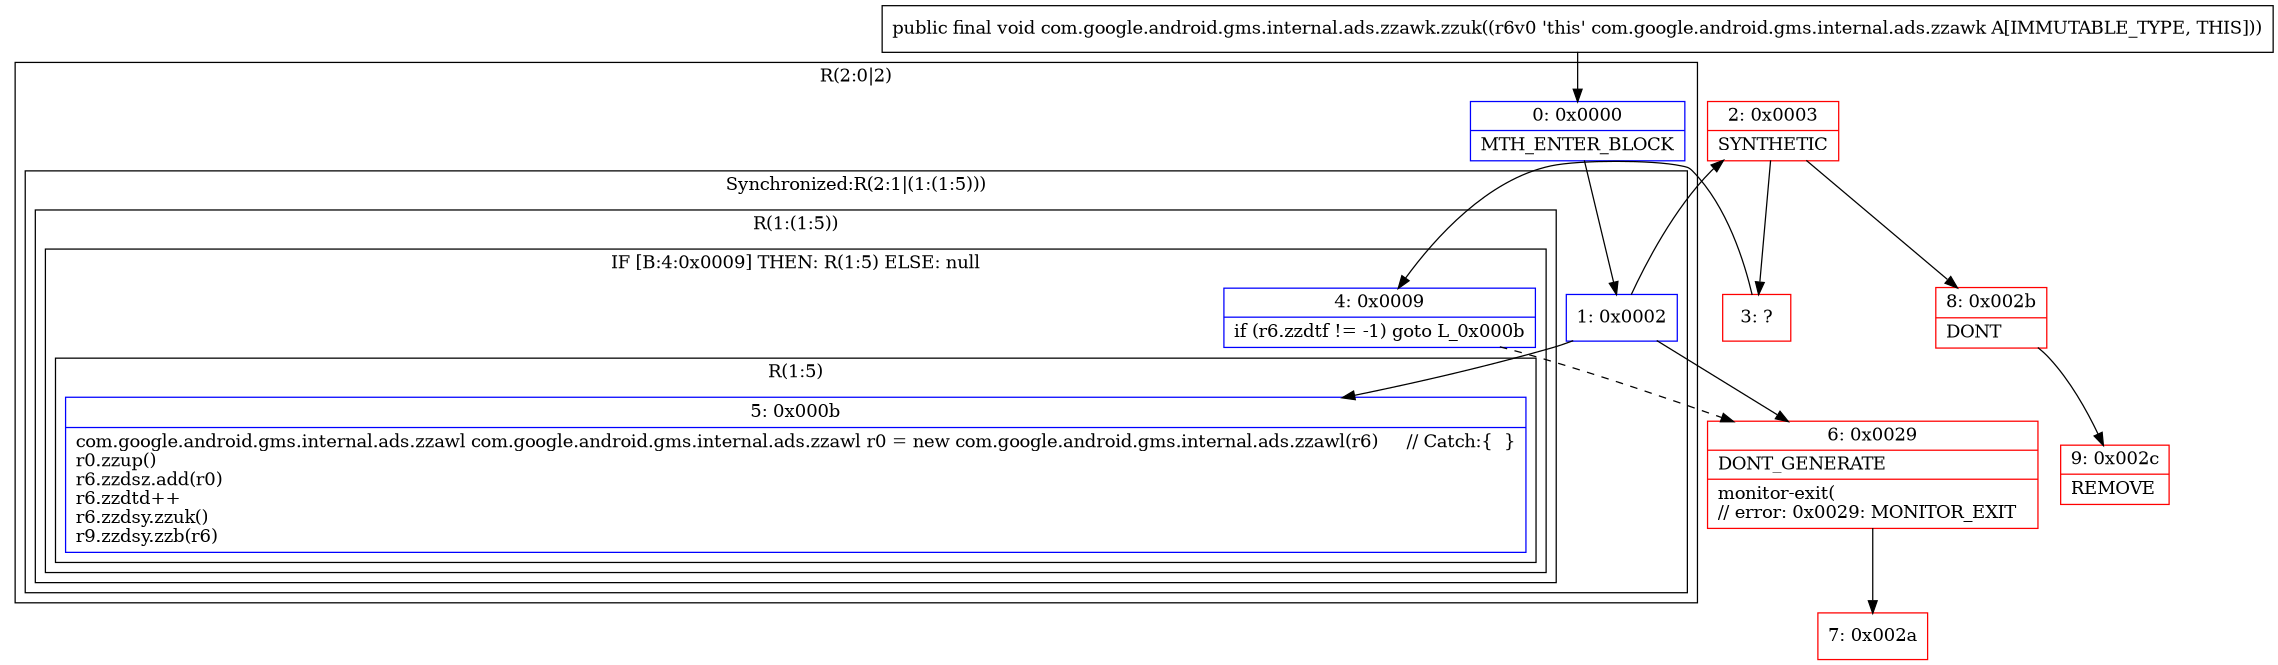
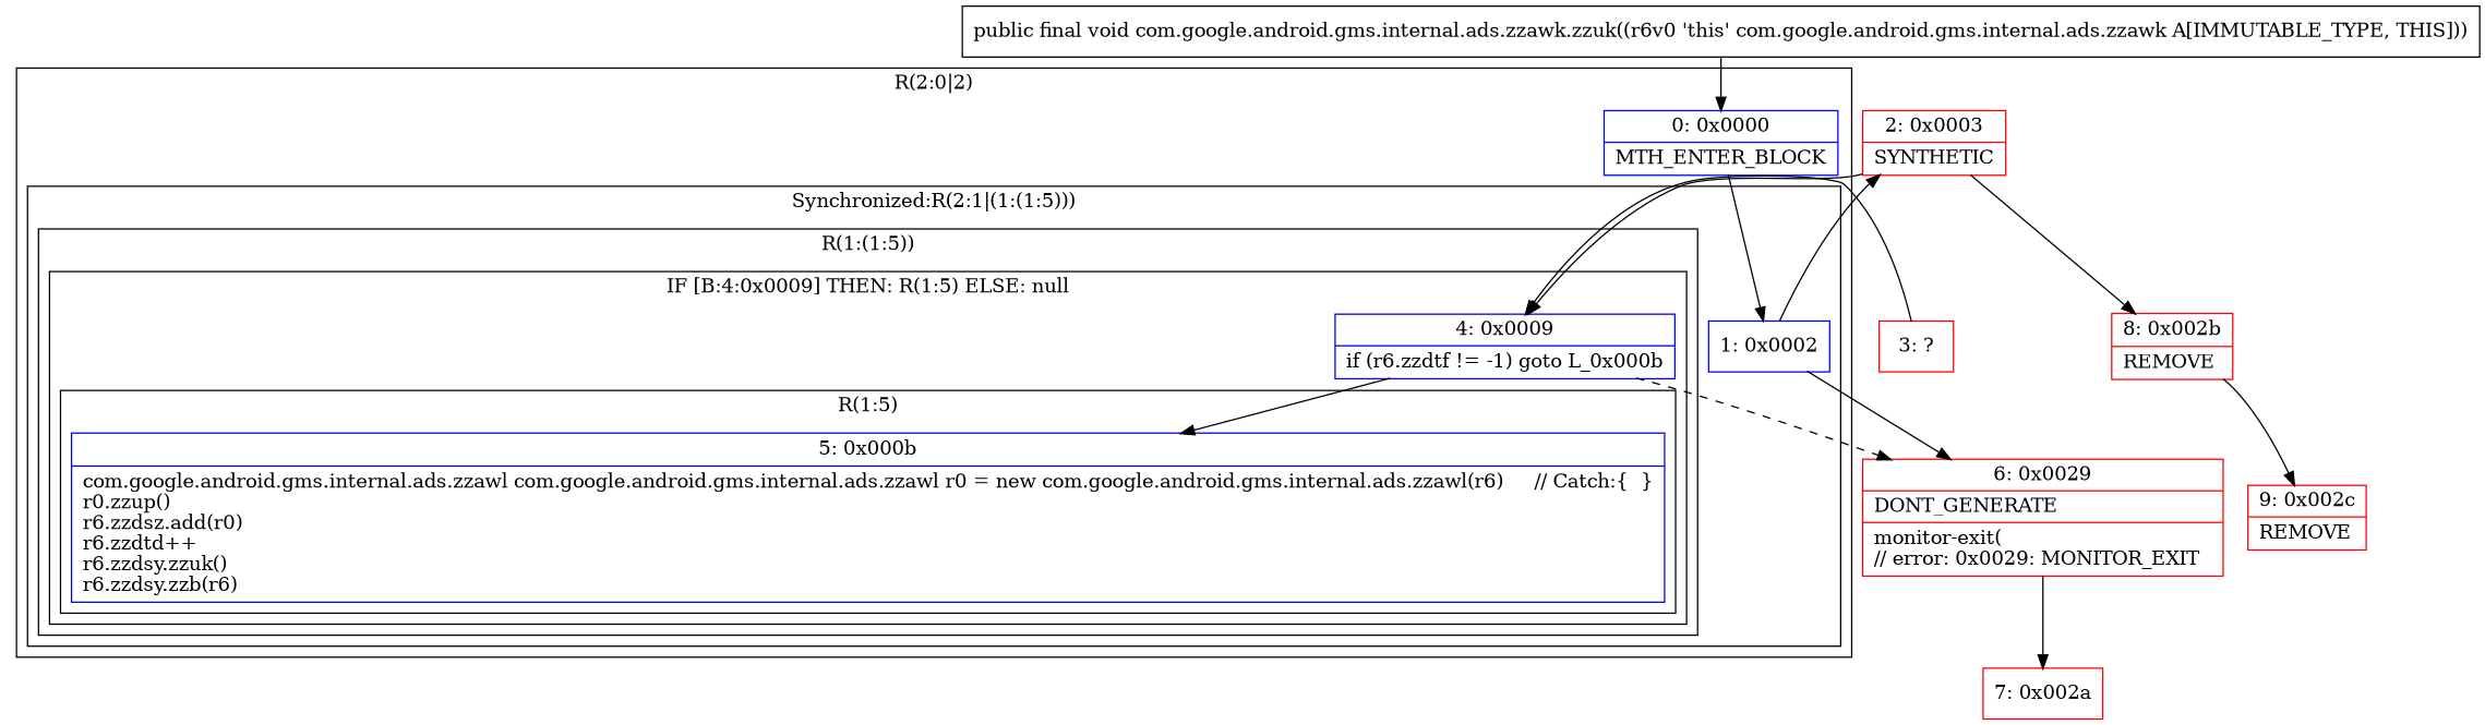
  digraph {
    node [color=red shape=record]
-   n1 [color=blue label="{5\:\ 0x000b|com.google.android.gms.internal.ads.zzawl com.google.android.gms.internal.ads.zzawl r0 = new com.google.android.gms.internal.ads.zzawl(r6)     \/\/ Catch:\{  \}\lr0.zzup()\lr6.zzdsz.add(r0)\lr6.zzdtd++\lr6.zzdsy.zzuk()\lr9.zzdsy.zzb(r6)\l}"]
+   n1 [color=blue label="{5\:\ 0x000b|com.google.android.gms.internal.ads.zzawl com.google.android.gms.internal.ads.zzawl r0 = new com.google.android.gms.internal.ads.zzawl(r6)     \/\/ Catch:\{  \}\lr0.zzup()\lr6.zzdsz.add(r0)\lr6.zzdtd++\lr6.zzdsy.zzuk()\lr6.zzdsy.zzb(r6)\l}"]
    n2 [color=blue label="{4\:\ 0x0009|if (r6.zzdtf != \-1) goto L_0x000b\l}"]
    n3 [color=blue label="{1\:\ 0x0002}"]
    n4 [color=blue label="{0\:\ 0x0000|MTH_ENTER_BLOCK\l}"]
    n5 [label="{6\:\ 0x0029|DONT_GENERATE\l|monitor\-exit(\l\/\/ error: 0x0029: MONITOR_EXIT  \l}"]
    n6 [label="{2\:\ 0x0003|SYNTHETIC\l}"]
    n7 [label="{3\:\ ?}"]
-   n8 [label="{8\:\ 0x002b|DONT\l}"]
+   n8 [label="{8\:\ 0x002b|REMOVE\l}"]
    n9 [label="{7\:\ 0x002a}"]
    n10 [label="{9\:\ 0x002c|REMOVE\l}"]
    n11 [label="{public final void com.google.android.gms.internal.ads.zzawk.zzuk((r6v0 'this' com.google.android.gms.internal.ads.zzawk A[IMMUTABLE_TYPE, THIS])) }" color=""]
    subgraph cluster_1 {
      label="R(2:0|2)"
      n4
      subgraph cluster_2 {
        label="Synchronized:R(2:1|(1:(1:5)))"
        n3
        subgraph cluster_3 {
          label="R(1:(1:5))"
          subgraph cluster_4 {
            label="IF [B:4:0x0009] THEN: R(1:5) ELSE: null"
            n2
            subgraph cluster_5 {
              label="R(1:5)"
              n1
            }
          }
        }
      }
    }
-   n3 -> n1
+   n2 -> n1
    n2 -> n5 [style=dashed]
    n3 -> n5
    n3 -> n6
    n4 -> n3
    n5 -> n9
-   n6 -> n7
+   n6 -> n2
    n6 -> n8
    n7 -> n2
    n8 -> n10
    n11 -> n4
  }
